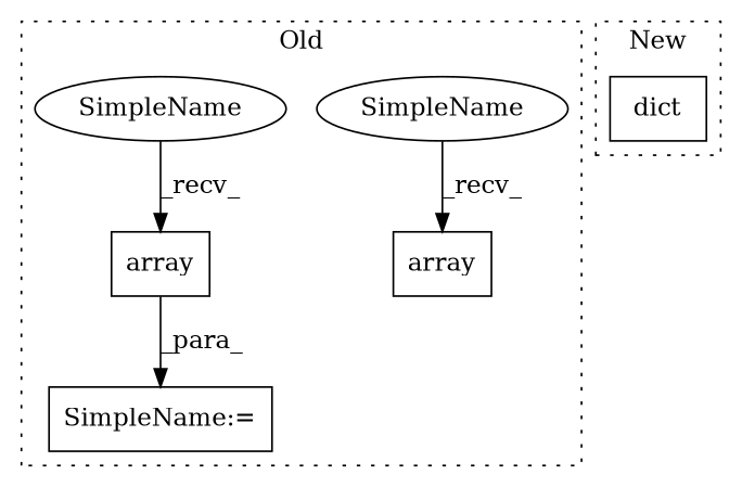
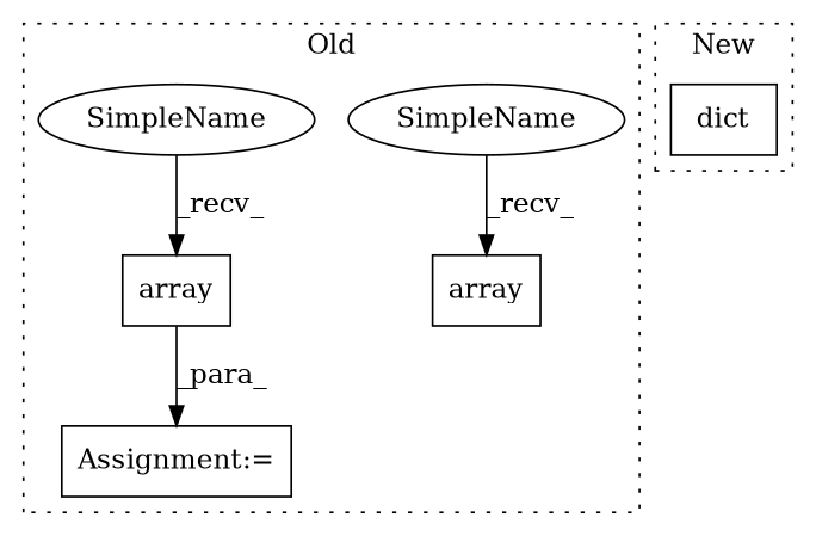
  digraph {
    node [a=32 l="6,1" shape=box]
    n1 [label=array s="291,317"]
-   n2 [a=7 l=1 label="SimpleName:=" s=284]
+   n2 [a=7 l=1 label="Assignment:=" s=284]
    n3 [label=array s="336,362"]
    n4 [a=42 l=5 label=SimpleName s=330 shape=ellipse]
    n5 [a=42 l=5 label=SimpleName s=285 shape=ellipse]
    n6 [l="5,1" label=dict s="810,823"]
    subgraph cluster_1 {
      label=Old
      style=dotted
      n1
      n2
      n3
      n4
      n5
    }
    subgraph cluster_2 {
      label=New
      style=dotted
      n6
    }
    n1 -> n2 [label=_para_]
    n4 -> n3 [label=_recv_]
    n5 -> n1 [label=_recv_]
  }
